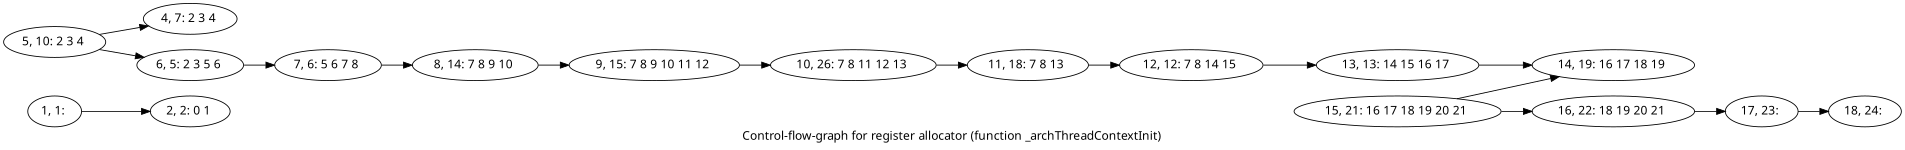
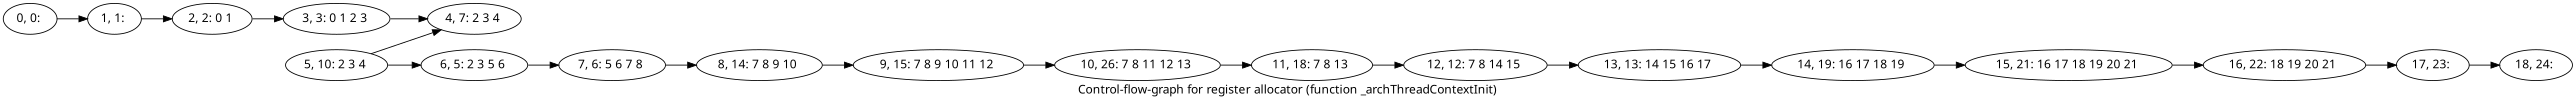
  digraph {
    fontname="Noto Sans"
    label="Control-flow-graph for register allocator (function _archThreadContextInit)"
    rankdir=LR
    node [fontname="Noto Sans"]
    edge [fontname="Noto Sans"]
+   n1 [label="0, 0: "]
    n2 [label="1, 1: "]
    n3 [label="2, 2: 0 1 "]
+   n4 [label="3, 3: 0 1 2 3 "]
    n5 [label="4, 7: 2 3 4 "]
    n6 [label="5, 10: 2 3 4 "]
    n7 [label="6, 5: 2 3 5 6 "]
    n8 [label="7, 6: 5 6 7 8 "]
    n9 [label="8, 14: 7 8 9 10 "]
    n10 [label="9, 15: 7 8 9 10 11 12 "]
    n11 [label="10, 26: 7 8 11 12 13 "]
    n12 [label="11, 18: 7 8 13 "]
    n13 [label="12, 12: 7 8 14 15 "]
    n14 [label="13, 13: 14 15 16 17 "]
    n15 [label="14, 19: 16 17 18 19 "]
    n16 [label="15, 21: 16 17 18 19 20 21 "]
    n17 [label="16, 22: 18 19 20 21 "]
    n18 [label="17, 23: "]
    n19 [label="18, 24: "]
+   n1 -> n2
    n2 -> n3
+   n3 -> n4
+   n4 -> n5
    n6 -> n5
    n6 -> n7
    n7 -> n8
    n8 -> n9
    n9 -> n10
    n10 -> n11
    n11 -> n12
    n12 -> n13
    n13 -> n14
    n14 -> n15
-   n16 -> n15
+   n15 -> n16
    n16 -> n17
    n17 -> n18
    n18 -> n19
  }
